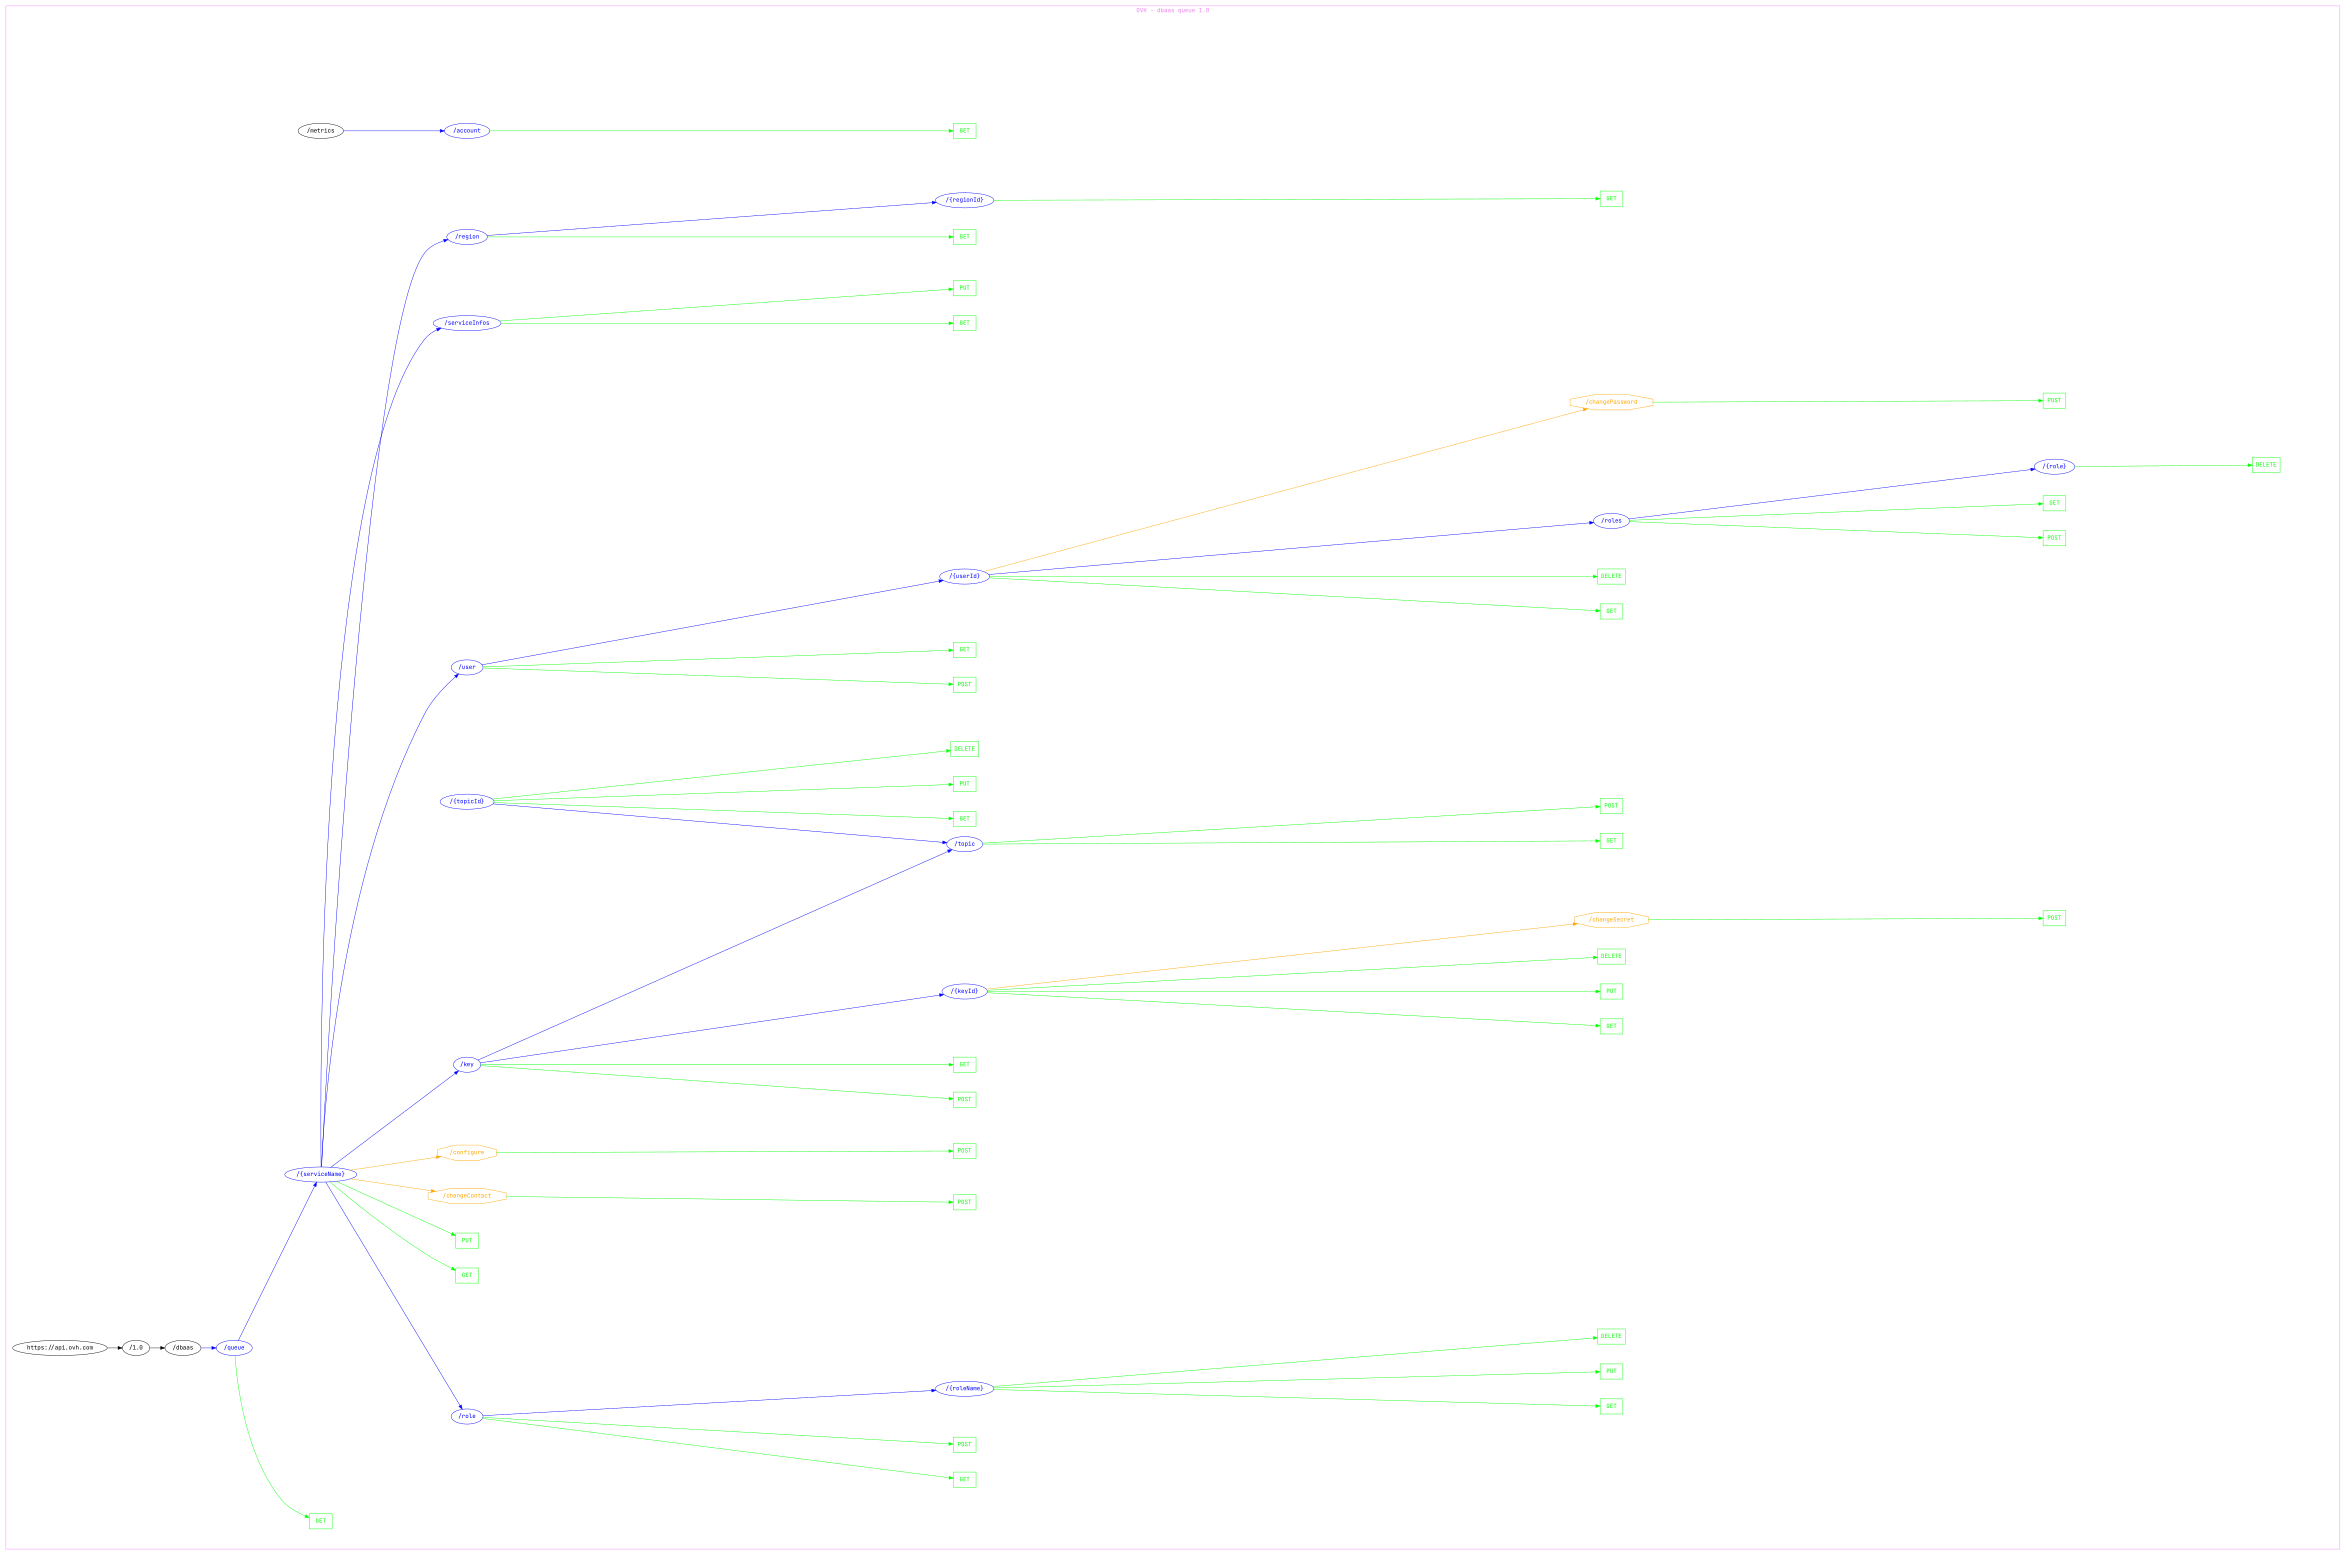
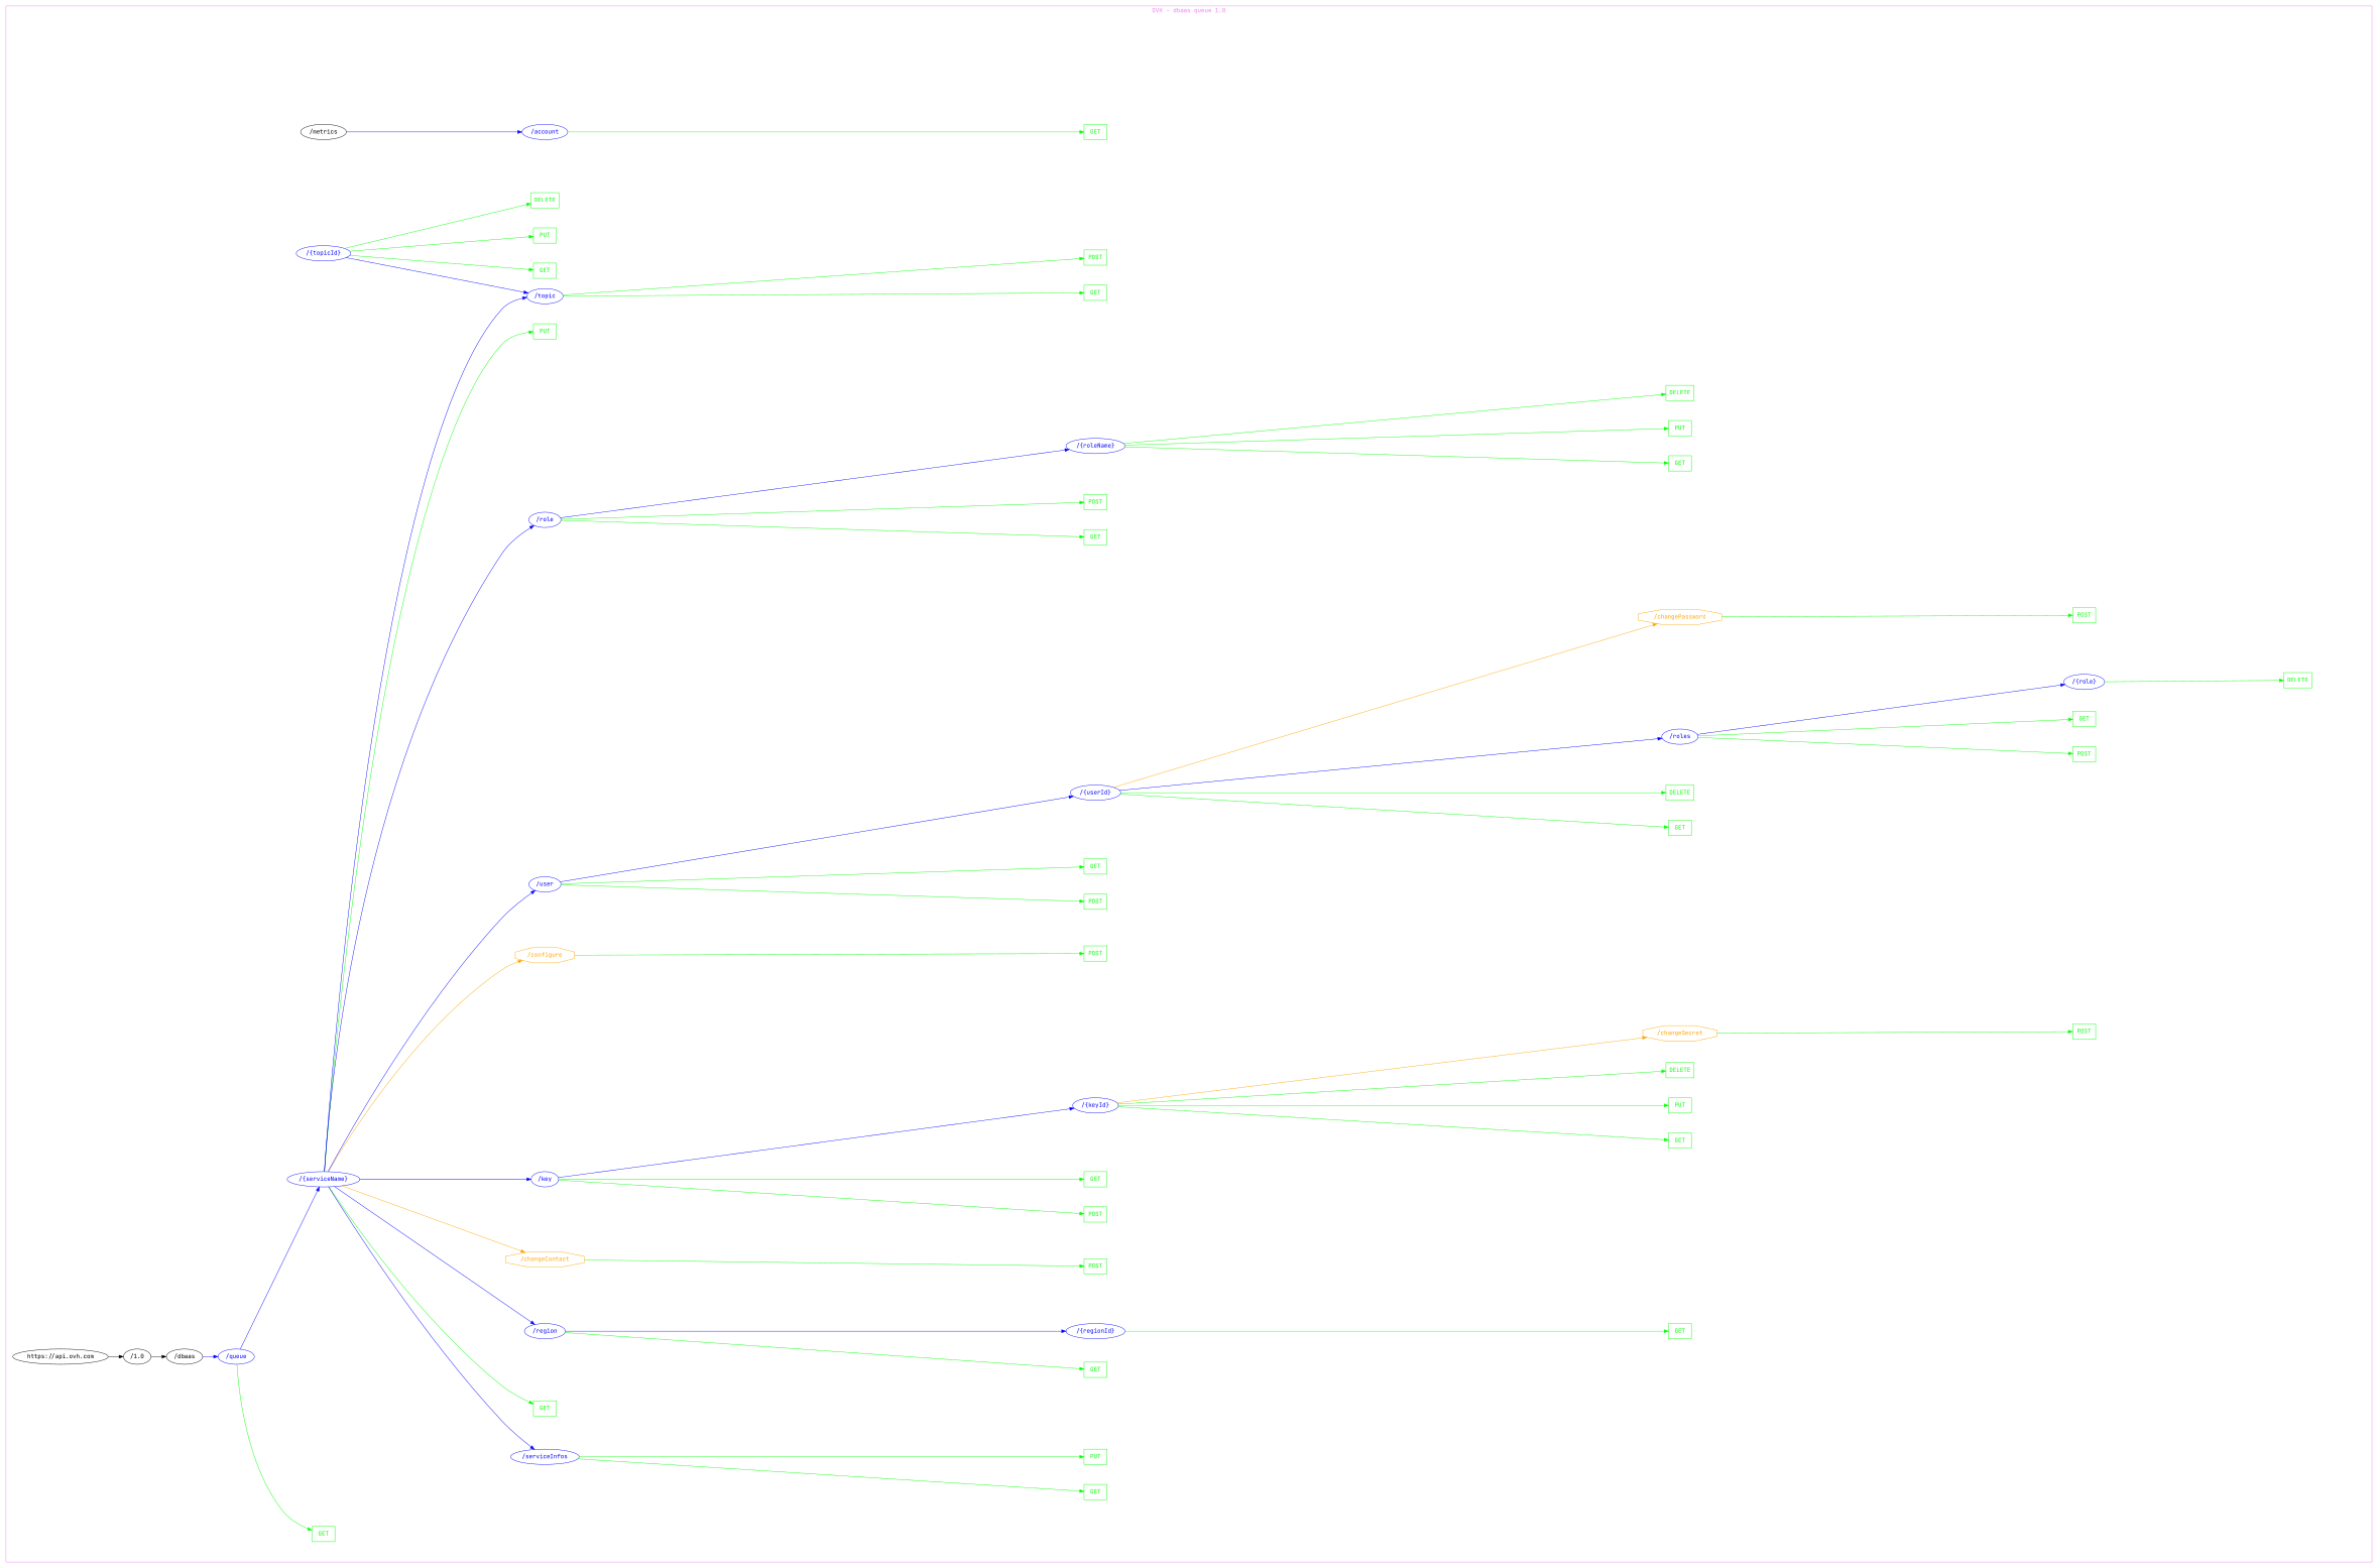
  digraph {
    fontname="JetBrains Mono"
    rankdir=LR
    node [color=green fontcolor=green fontname="JetBrains Mono" shape=box]
    edge [color=green fontcolor=green fontname="JetBrains Mono"]
    n1 [label=GET]
    n2 [label=GET]
    n3 [label=PUT]
    n4 [label=GET]
    n5 [label=PUT]
    n6 [color=blue fontcolor=blue label="/serviceInfos" shape=ellipse]
    n7 [label=GET]
    n8 [label=POST]
    n9 [label=GET]
    n10 [label=PUT]
    n11 [label=DELETE]
    n12 [color=blue fontcolor=blue label="/{topicId}" shape=ellipse]
    n13 [color=blue fontcolor=blue label="/topic" shape=ellipse]
    n14 [label=GET]
    n15 [label=GET]
    n16 [color=blue fontcolor=blue label="/{regionId}" shape=ellipse]
    n17 [color=blue fontcolor=blue label="/region" shape=ellipse]
    n18 [label=POST]
    n19 [color=orange fontcolor=orange label="/changeContact" shape=octagon]
    n20 [label=POST]
    n21 [label=GET]
    n22 [label=GET]
    n23 [label=PUT]
    n24 [label=DELETE]
    n25 [label=POST]
    n26 [color=orange fontcolor=orange label="/changeSecret" shape=octagon]
    n27 [color=blue fontcolor=blue label="/{keyId}" shape=ellipse]
    n28 [color=blue fontcolor=blue label="/key" shape=ellipse]
    n29 [label=POST]
    n30 [color=orange fontcolor=orange label="/configure" shape=octagon]
    n31 [label=POST]
    n32 [label=GET]
    n33 [label=GET]
    n34 [label=DELETE]
    n35 [label=POST]
    n36 [label=GET]
    n37 [label=DELETE]
    n38 [color=blue fontcolor=blue label="/{role}" shape=ellipse]
    n39 [color=blue fontcolor=blue label="/roles" shape=ellipse]
    n40 [label=POST]
    n41 [color=orange fontcolor=orange label="/changePassword" shape=octagon]
    n42 [color=blue fontcolor=blue label="/{userId}" shape=ellipse]
    n43 [color=blue fontcolor=blue label="/user" shape=ellipse]
    n44 [label=GET]
    n45 [color=blue fontcolor=blue label="/account" shape=ellipse]
    n46 [color=black fontcolor=black label="/metrics" shape=ellipse]
    n47 [label=GET]
    n48 [label=POST]
    n49 [label=GET]
    n50 [label=PUT]
    n51 [label=DELETE]
    n52 [color=blue fontcolor=blue label="/{roleName}" shape=ellipse]
    n53 [color=blue fontcolor=blue label="/role" shape=ellipse]
    n54 [color=blue fontcolor=blue label="/{serviceName}" shape=ellipse]
    n55 [color=blue fontcolor=blue label="/queue" shape=ellipse]
    n56 [color=black fontcolor=black label="/dbaas" shape=ellipse]
    n57 [color=black fontcolor=black label="/1.0" shape=ellipse]
    n58 [color=black fontcolor=black label="https://api.ovh.com" shape=ellipse]
    subgraph cluster_1 {
      color=violet
      fontcolor=violet
      label="OVH - dbaas queue 1.0"
      subgraph cluster_2 {
        color=white
        fontcolor=white
        label="OVH - dbaas queue 1.0"
        n58
        subgraph cluster_3 {
          color=white
          fontcolor=white
          label="OVH - dbaas queue 1.0"
          n57
          subgraph cluster_4 {
            color=white
            fontcolor=white
            label="OVH - dbaas queue 1.0"
            n56
            subgraph cluster_5 {
              color=white
              fontcolor=white
              label="OVH - dbaas queue 1.0"
              n55
              subgraph cluster_6 {
                color=white
                fontcolor=white
                label="OVH - dbaas queue 1.0"
                n1
              }
              subgraph cluster_7 {
                color=white
                fontcolor=white
                label="OVH - dbaas queue 1.0"
                n54
                subgraph cluster_8 {
                  color=white
                  fontcolor=white
                  label="OVH - dbaas queue 1.0"
                  n2
                }
                subgraph cluster_9 {
                  color=white
                  fontcolor=white
                  label="OVH - dbaas queue 1.0"
                  n3
                }
                subgraph cluster_10 {
                  color=white
                  fontcolor=white
                  label="OVH - dbaas queue 1.0"
                  n6
                  subgraph cluster_11 {
                    color=white
                    fontcolor=white
                    label="OVH - dbaas queue 1.0"
                    n4
                  }
                  subgraph cluster_12 {
                    color=white
                    fontcolor=white
                    label="OVH - dbaas queue 1.0"
                    n5
                  }
                }
                subgraph cluster_13 {
                  color=white
                  fontcolor=white
                  label="OVH - dbaas queue 1.0"
                  n13
                  subgraph cluster_14 {
                    color=white
                    fontcolor=white
                    label="OVH - dbaas queue 1.0"
                    n7
                  }
                  subgraph cluster_15 {
                    color=white
                    fontcolor=white
                    label="OVH - dbaas queue 1.0"
                    n8
                  }
                  subgraph cluster_16 {
                    color=white
                    fontcolor=white
                    label="OVH - dbaas queue 1.0"
                    n12
                    subgraph cluster_17 {
                      color=white
                      fontcolor=white
                      label="OVH - dbaas queue 1.0"
                      n9
                    }
                    subgraph cluster_18 {
                      color=white
                      fontcolor=white
                      label="OVH - dbaas queue 1.0"
                      n10
                    }
                    subgraph cluster_19 {
                      color=white
                      fontcolor=white
                      label="OVH - dbaas queue 1.0"
                      n11
                    }
                  }
                }
                subgraph cluster_20 {
                  color=white
                  fontcolor=white
                  label="OVH - dbaas queue 1.0"
                  n17
                  subgraph cluster_21 {
                    color=white
                    fontcolor=white
                    label="OVH - dbaas queue 1.0"
                    n14
                  }
                  subgraph cluster_22 {
                    color=white
                    fontcolor=white
                    label="OVH - dbaas queue 1.0"
                    n16
                    subgraph cluster_23 {
                      color=white
                      fontcolor=white
                      label="OVH - dbaas queue 1.0"
                      n15
                    }
                  }
                }
                subgraph cluster_24 {
                  color=white
                  fontcolor=white
                  label="OVH - dbaas queue 1.0"
                  n19
                  subgraph cluster_25 {
                    color=white
                    fontcolor=white
                    label="OVH - dbaas queue 1.0"
                    n18
                  }
                }
                subgraph cluster_26 {
                  color=white
                  fontcolor=white
                  label="OVH - dbaas queue 1.0"
                  n28
                  subgraph cluster_27 {
                    color=white
                    fontcolor=white
                    label="OVH - dbaas queue 1.0"
                    n20
                  }
                  subgraph cluster_28 {
                    color=white
                    fontcolor=white
                    label="OVH - dbaas queue 1.0"
                    n21
                  }
                  subgraph cluster_29 {
                    color=white
                    fontcolor=white
                    label="OVH - dbaas queue 1.0"
                    n27
                    subgraph cluster_30 {
                      color=white
                      fontcolor=white
                      label="OVH - dbaas queue 1.0"
                      n22
                    }
                    subgraph cluster_31 {
                      color=white
                      fontcolor=white
                      label="OVH - dbaas queue 1.0"
                      n23
                    }
                    subgraph cluster_32 {
                      color=white
                      fontcolor=white
                      label="OVH - dbaas queue 1.0"
                      n24
                    }
                    subgraph cluster_33 {
                      color=white
                      fontcolor=white
                      label="OVH - dbaas queue 1.0"
                      n26
                      subgraph cluster_34 {
                        color=white
                        fontcolor=white
                        label="OVH - dbaas queue 1.0"
                        n25
                      }
                    }
                  }
                }
                subgraph cluster_35 {
                  color=white
                  fontcolor=white
                  label="OVH - dbaas queue 1.0"
                  n30
                  subgraph cluster_36 {
                    color=white
                    fontcolor=white
                    label="OVH - dbaas queue 1.0"
                    n29
                  }
                }
                subgraph cluster_37 {
                  color=white
                  fontcolor=white
                  label="OVH - dbaas queue 1.0"
                  n43
                  subgraph cluster_38 {
                    color=white
                    fontcolor=white
                    label="OVH - dbaas queue 1.0"
                    n31
                  }
                  subgraph cluster_39 {
                    color=white
                    fontcolor=white
                    label="OVH - dbaas queue 1.0"
                    n32
                  }
                  subgraph cluster_40 {
                    color=white
                    fontcolor=white
                    label="OVH - dbaas queue 1.0"
                    n42
                    subgraph cluster_41 {
                      color=white
                      fontcolor=white
                      label="OVH - dbaas queue 1.0"
                      n33
                    }
                    subgraph cluster_42 {
                      color=white
                      fontcolor=white
                      label="OVH - dbaas queue 1.0"
                      n34
                    }
                    subgraph cluster_43 {
                      color=white
                      fontcolor=white
                      label="OVH - dbaas queue 1.0"
                      n39
                      subgraph cluster_44 {
                        color=white
                        fontcolor=white
                        label="OVH - dbaas queue 1.0"
                        n35
                      }
                      subgraph cluster_45 {
                        color=white
                        fontcolor=white
                        label="OVH - dbaas queue 1.0"
                        n36
                      }
                      subgraph cluster_46 {
                        color=white
                        fontcolor=white
                        label="OVH - dbaas queue 1.0"
                        n38
                        subgraph cluster_47 {
                          color=white
                          fontcolor=white
                          label="OVH - dbaas queue 1.0"
                          n37
                        }
                      }
                    }
                    subgraph cluster_48 {
                      color=white
                      fontcolor=white
                      label="OVH - dbaas queue 1.0"
                      n41
                      subgraph cluster_49 {
                        color=white
                        fontcolor=white
                        label="OVH - dbaas queue 1.0"
                        n40
                      }
                    }
                  }
                }
                subgraph cluster_50 {
                  color=white
                  fontcolor=white
                  label="OVH - dbaas queue 1.0"
                  n46
                  subgraph cluster_51 {
                    color=white
                    fontcolor=white
                    label="OVH - dbaas queue 1.0"
                    n45
                    subgraph cluster_52 {
                      color=white
                      fontcolor=white
                      label="OVH - dbaas queue 1.0"
                      n44
                    }
                  }
                }
                subgraph cluster_53 {
                  color=white
                  fontcolor=white
                  label="OVH - dbaas queue 1.0"
                  n53
                  subgraph cluster_54 {
                    color=white
                    fontcolor=white
                    label="OVH - dbaas queue 1.0"
                    n47
                  }
                  subgraph cluster_55 {
                    color=white
                    fontcolor=white
                    label="OVH - dbaas queue 1.0"
                    n48
                  }
                  subgraph cluster_56 {
                    color=white
                    fontcolor=white
                    label="OVH - dbaas queue 1.0"
                    n52
                    subgraph cluster_57 {
                      color=white
                      fontcolor=white
                      label="OVH - dbaas queue 1.0"
                      n49
                    }
                    subgraph cluster_58 {
                      color=white
                      fontcolor=white
                      label="OVH - dbaas queue 1.0"
                      n50
                    }
                    subgraph cluster_59 {
                      color=white
                      fontcolor=white
                      label="OVH - dbaas queue 1.0"
                      n51
                    }
                  }
                }
              }
            }
          }
        }
      }
    }
    n6 -> n4
    n6 -> n5
    n12 -> n9
    n12 -> n10
    n12 -> n11
    n12 -> n13 [color=blue fontcolor=blue]
    n13 -> n7
    n13 -> n8
    n16 -> n15
    n17 -> n14
    n17 -> n16 [color=blue fontcolor=blue]
    n19 -> n18
    n26 -> n25
    n27 -> n22
    n27 -> n23
    n27 -> n24
    n27 -> n26 [color=orange fontcolor=orange]
    n28 -> n20
    n28 -> n21
    n28 -> n27 [color=blue fontcolor=blue]
    n30 -> n29
    n38 -> n37
    n39 -> n35
    n39 -> n36
    n39 -> n38 [color=blue fontcolor=blue]
    n41 -> n40
    n42 -> n33
    n42 -> n34
    n42 -> n39 [color=blue fontcolor=blue]
    n42 -> n41 [color=orange fontcolor=orange]
    n43 -> n31
    n43 -> n32
    n43 -> n42 [color=blue fontcolor=blue]
    n45 -> n44
    n46 -> n45 [color=blue fontcolor=blue]
    n52 -> n49
    n52 -> n50
    n52 -> n51
    n53 -> n47
    n53 -> n48
    n53 -> n52 [color=blue fontcolor=blue]
    n54 -> n2
    n54 -> n3
    n54 -> n6 [color=blue fontcolor=blue]
-   n28 -> n13 [color=blue fontcolor=blue]
+   n54 -> n13 [color=blue fontcolor=blue]
    n54 -> n17 [color=blue fontcolor=blue]
    n54 -> n19 [color=orange fontcolor=orange]
    n54 -> n28 [color=blue fontcolor=blue]
    n54 -> n30 [color=orange fontcolor=orange]
    n54 -> n43 [color=blue fontcolor=blue]
    n54 -> n53 [color=blue fontcolor=blue]
    n55 -> n1
    n55 -> n54 [color=blue fontcolor=blue]
    n56 -> n55 [color=blue fontcolor=blue]
    n57 -> n56 [color=black fontcolor=black]
    n58 -> n57 [color=black fontcolor=black]
  }
